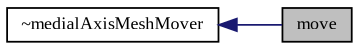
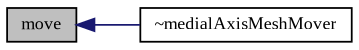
  digraph {
    rankdir=LR
    fontname="Liberation Serif"
    node [color=black fontname="Liberation Serif" fontsize=10 shape=record]
    n1 [fillcolor=grey75 fontcolor=black height=0.2 label=move style=filled width=0.4]
    n2 [height=0.2 label="~medialAxisMeshMover" width=0.4]
-   n2 -> n1 [color=midnightblue dir=back fontname="Liberation Serif" fontsize=10 labelfontname=FreeSans labelfontsize=10 style=solid]
+   n1 -> n2 [color=midnightblue dir=back fontname="Liberation Serif" fontsize=10 labelfontname=FreeSans labelfontsize=10 style=solid]
  }
